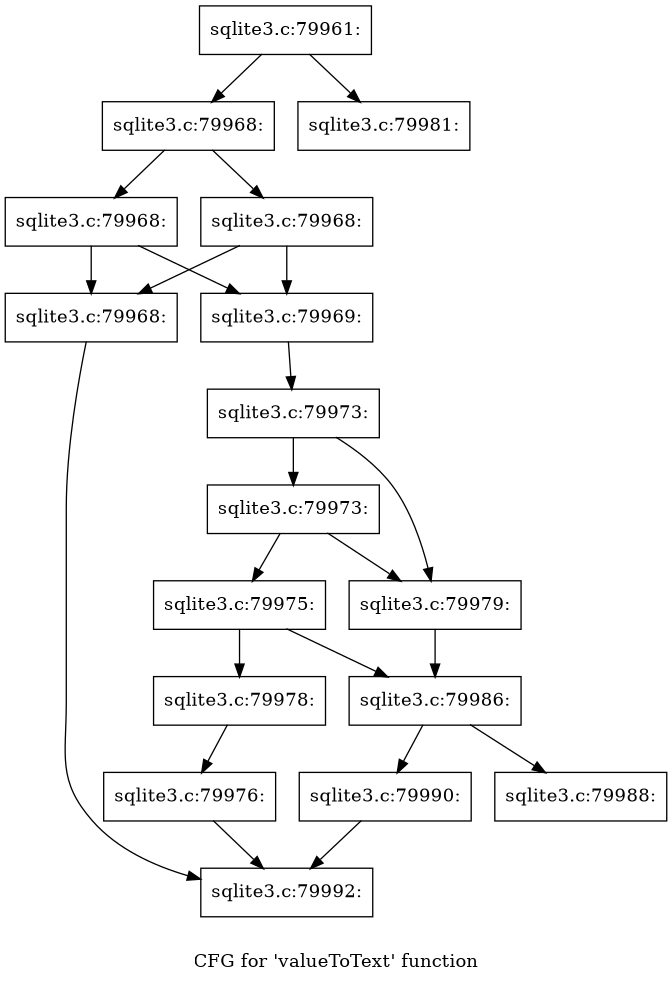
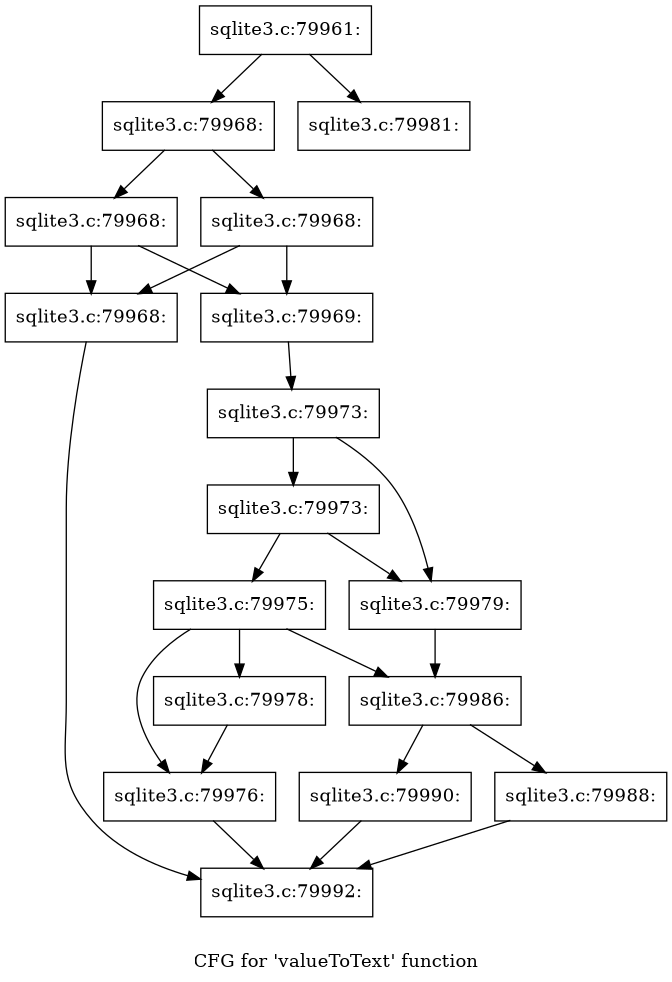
  digraph {
    label="CFG for 'valueToText' function"
    node [shape=record]
    n1 [label="{sqlite3.c:79961:}"]
    n2 [label="{sqlite3.c:79968:}"]
    n3 [label="{sqlite3.c:79981:}"]
    n4 [label="{sqlite3.c:79968:}"]
    n5 [label="{sqlite3.c:79968:}"]
    n6 [label="{sqlite3.c:79968:}"]
    n7 [label="{sqlite3.c:79969:}"]
    n8 [label="{sqlite3.c:79986:}"]
    n9 [label="{sqlite3.c:79988:}"]
    n10 [label="{sqlite3.c:79990:}"]
    n11 [label="{sqlite3.c:79992:}"]
    n12 [label="{sqlite3.c:79973:}"]
    n13 [label="{sqlite3.c:79973:}"]
    n14 [label="{sqlite3.c:79979:}"]
    n15 [label="{sqlite3.c:79975:}"]
    n16 [label="{sqlite3.c:79976:}"]
    n17 [label="{sqlite3.c:79978:}"]
    n1 -> n2
    n1 -> n3
    n2 -> n4
    n2 -> n5
    n4 -> n6
    n4 -> n7
    n5 -> n6
    n5 -> n7
    n6 -> n11
    n7 -> n12
    n8 -> n9
    n8 -> n10
+   n9 -> n11
    n10 -> n11
    n12 -> n13
    n12 -> n14
    n13 -> n14
    n13 -> n15
    n14 -> n8
    n15 -> n8
+   n15 -> n16
    n15 -> n17
    n16 -> n11
    n17 -> n16
  }
